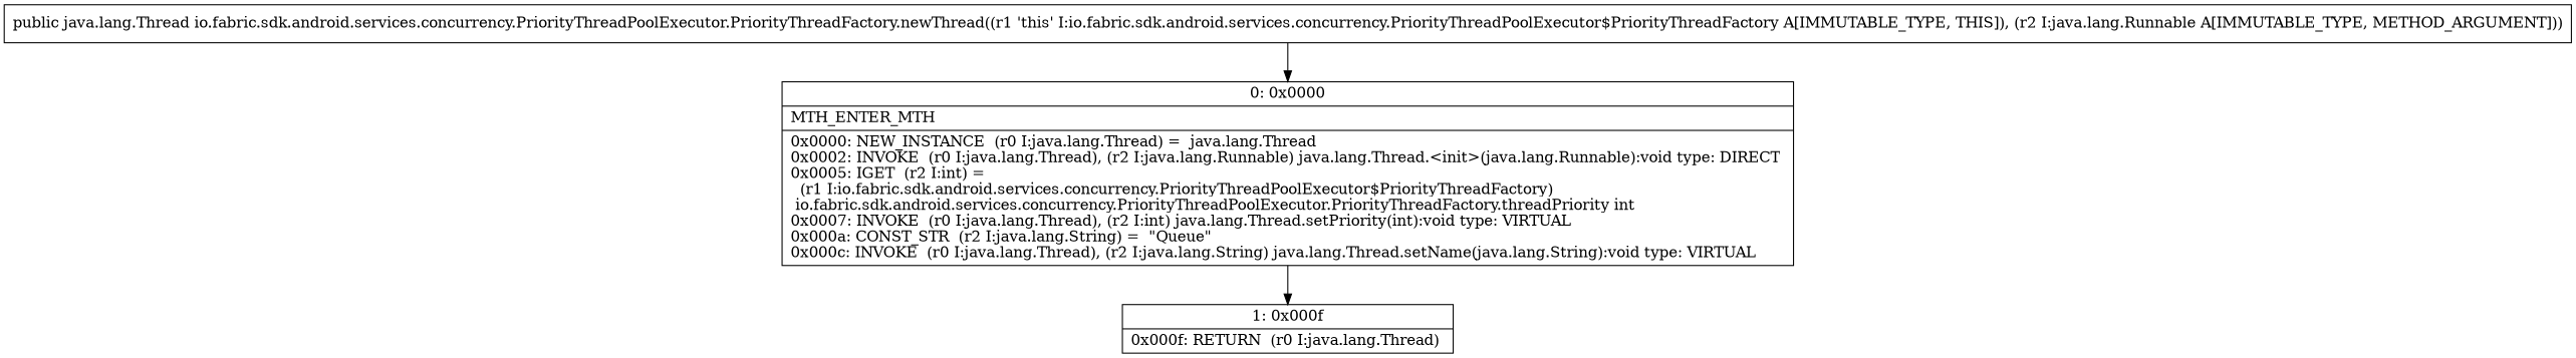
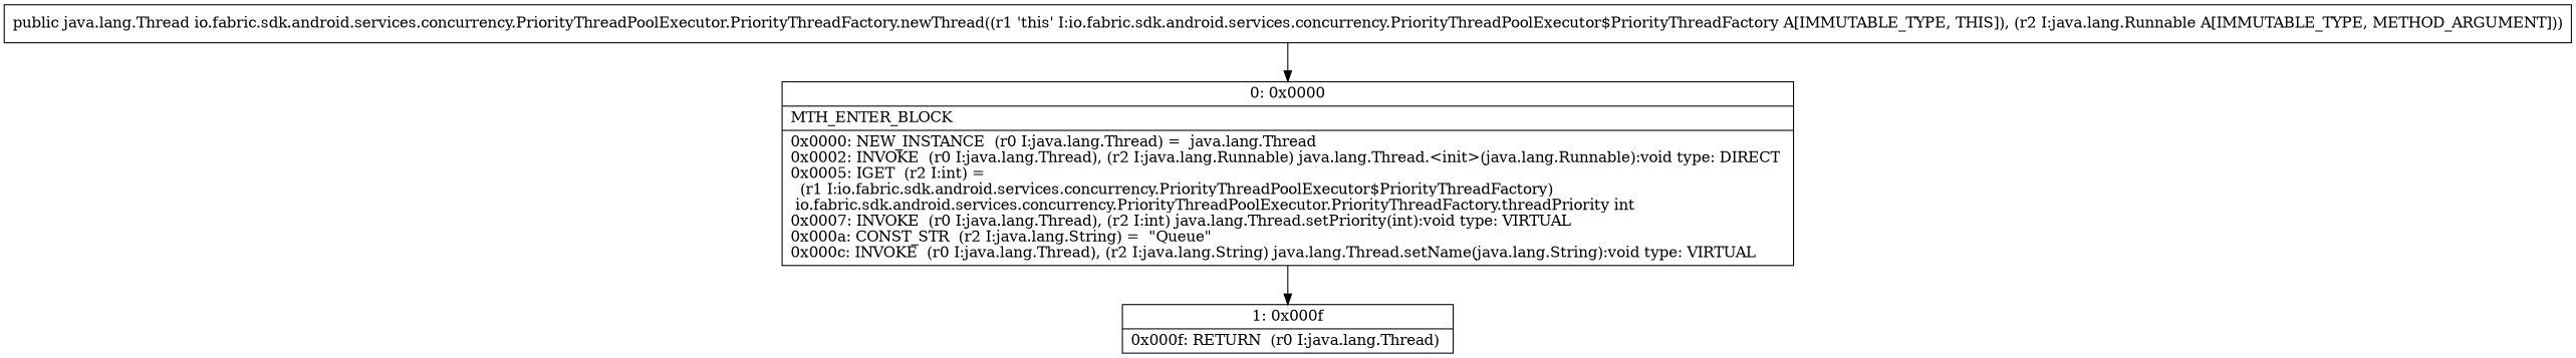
  digraph {
    node [shape=record]
-   n1 [label="{0\:\ 0x0000|MTH_ENTER_MTH\l|0x0000: NEW_INSTANCE  (r0 I:java.lang.Thread) =  java.lang.Thread \l0x0002: INVOKE  (r0 I:java.lang.Thread), (r2 I:java.lang.Runnable) java.lang.Thread.\<init\>(java.lang.Runnable):void type: DIRECT \l0x0005: IGET  (r2 I:int) = \l  (r1 I:io.fabric.sdk.android.services.concurrency.PriorityThreadPoolExecutor$PriorityThreadFactory)\l io.fabric.sdk.android.services.concurrency.PriorityThreadPoolExecutor.PriorityThreadFactory.threadPriority int \l0x0007: INVOKE  (r0 I:java.lang.Thread), (r2 I:int) java.lang.Thread.setPriority(int):void type: VIRTUAL \l0x000a: CONST_STR  (r2 I:java.lang.String) =  \"Queue\" \l0x000c: INVOKE  (r0 I:java.lang.Thread), (r2 I:java.lang.String) java.lang.Thread.setName(java.lang.String):void type: VIRTUAL \l}"]
+   n1 [label="{0\:\ 0x0000|MTH_ENTER_BLOCK\l|0x0000: NEW_INSTANCE  (r0 I:java.lang.Thread) =  java.lang.Thread \l0x0002: INVOKE  (r0 I:java.lang.Thread), (r2 I:java.lang.Runnable) java.lang.Thread.\<init\>(java.lang.Runnable):void type: DIRECT \l0x0005: IGET  (r2 I:int) = \l  (r1 I:io.fabric.sdk.android.services.concurrency.PriorityThreadPoolExecutor$PriorityThreadFactory)\l io.fabric.sdk.android.services.concurrency.PriorityThreadPoolExecutor.PriorityThreadFactory.threadPriority int \l0x0007: INVOKE  (r0 I:java.lang.Thread), (r2 I:int) java.lang.Thread.setPriority(int):void type: VIRTUAL \l0x000a: CONST_STR  (r2 I:java.lang.String) =  \"Queue\" \l0x000c: INVOKE  (r0 I:java.lang.Thread), (r2 I:java.lang.String) java.lang.Thread.setName(java.lang.String):void type: VIRTUAL \l}"]
    n2 [label="{1\:\ 0x000f|0x000f: RETURN  (r0 I:java.lang.Thread) \l}"]
    n3 [label="{public java.lang.Thread io.fabric.sdk.android.services.concurrency.PriorityThreadPoolExecutor.PriorityThreadFactory.newThread((r1 'this' I:io.fabric.sdk.android.services.concurrency.PriorityThreadPoolExecutor$PriorityThreadFactory A[IMMUTABLE_TYPE, THIS]), (r2 I:java.lang.Runnable A[IMMUTABLE_TYPE, METHOD_ARGUMENT])) }"]
    n1 -> n2
    n3 -> n1
  }
